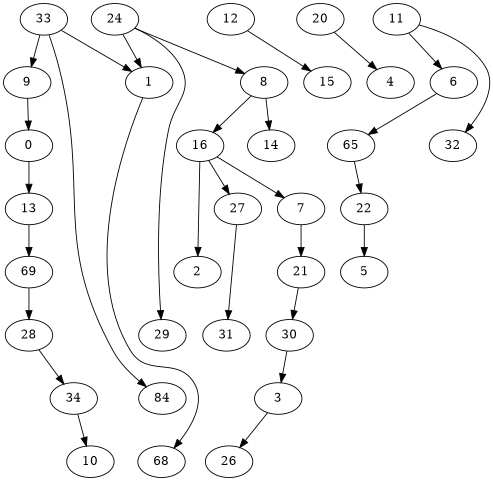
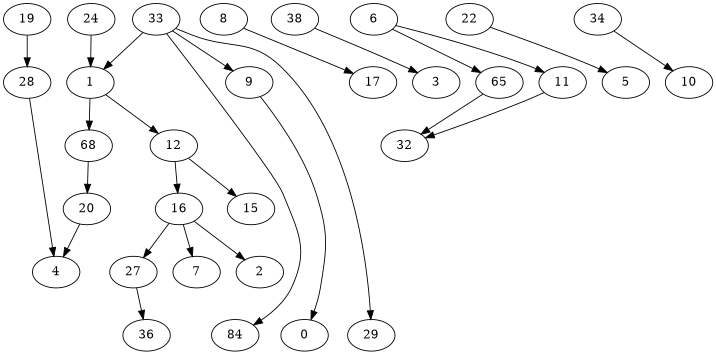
  digraph {
    edge [weight=0]
    0
-   13
-   19 [label=69]
+   19
    1
    12
    n6 [label=68]
    15
    20
    24
    8
    29
    3
-   26
    n14 [label=65]
    6
    22
    7
-   21
-   30
+   30 [label=38]
    16
-   17 [label=14]
+   17
    2
    27
    9
    11
    32
    28
-   31
+   31 [label=36]
    4
    34
    5
    10
    33
    n34 [label=84]
-   0 -> 13
-   13 -> 19
    19 -> 28
+   1 -> 12
    1 -> n6
    12 -> 15
+   n6 -> 20
    20 -> 4
    24 -> 1
-   24 -> 8
-   24 -> 29
-   8 -> 16
+   33 -> 29
+   12 -> 16
    8 -> 17
-   3 -> 26
-   n14 -> 22
+   n14 -> 32
    6 -> n14
    22 -> 5
-   7 -> 21
-   21 -> 30
    30 -> 3
    16 -> 7
    16 -> 2
    16 -> 27
    27 -> 31
    9 -> 0
-   11 -> 6
+   6 -> 11
    11 -> 32
-   28 -> 34
+   28 -> 4
    34 -> 10
    33 -> 1
    33 -> 9
    33 -> n34
  }
